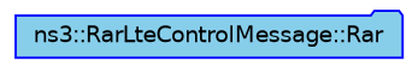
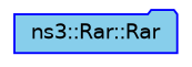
  digraph {
    rankdir=LR
-   n1 [color=blue fillcolor=skyblue fontname=Helvetica fontsize=10 height=0.2 label="ns3::RarLteControlMessage::Rar" shape=folder style=filled width=0.4]
+   n1 [color=blue fillcolor=skyblue fontname=Helvetica fontsize=10 height=0.2 label="ns3::Rar::Rar" shape=folder style=filled width=0.4]
  }
